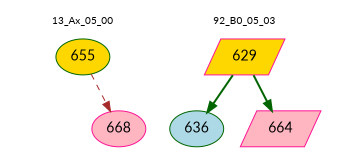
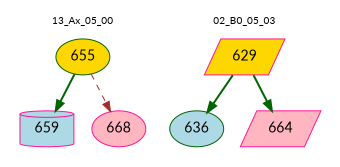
  digraph {
    fontname=Lato
    node [color=deeppink fillcolor=gold fontname=Lato shape=ellipse style=filled]
    edge [color=darkgreen fontname=Lato style=bold]
    n1 [color=darkgreen label=655]
+   n2 [fillcolor=lightblue label=659 shape=cylinder]
    n3 [fillcolor=lightpink label=668]
    n4 [label=629 shape=parallelogram]
    n5 [color=darkgreen fillcolor=lightblue label=636]
    n6 [fillcolor=lightpink label=664 shape=parallelogram]
    subgraph cluster_1 {
      color=white
      fontsize=10
      label="13_Ax_05_00"
      n1
+     n2
      n3
    }
    subgraph cluster_2 {
      color=white
      fontsize=10
-     label="92_B0_05_03"
+     label="02_B0_05_03"
      n4
      n5
      n6
    }
+   n1 -> n2
    n1 -> n3 [color=brown style=dashed]
    n4 -> n5
    n4 -> n6
  }
